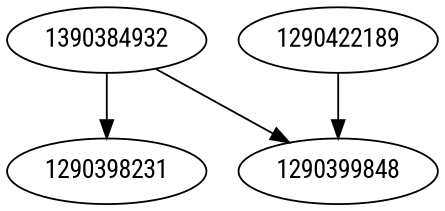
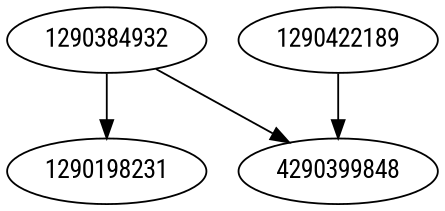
  strict digraph {
    fontname="Roboto Condensed"
    node [fontname="Roboto Condensed"]
    edge [fontname="Roboto Condensed"]
-   1290384932 [label=1390384932]
-   1290398231
-   1290399848
+   1290384932
+   1290398231 [label=1290198231]
+   1290399848 [label=4290399848]
    1290422189
    1290384932 -> 1290398231
    1290384932 -> 1290399848
    1290422189 -> 1290399848
  }
